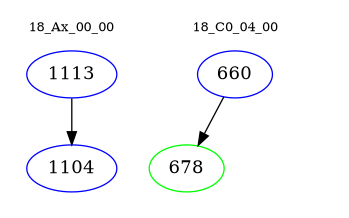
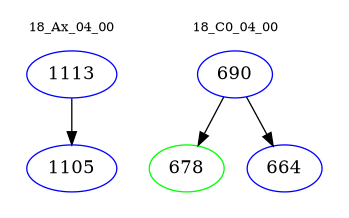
  digraph {
    node [color=blue]
    edge [color=black]
    n1 [label=1113]
-   n2 [label=1104]
-   n3 [label=660]
+   n2 [label=1105]
+   n3 [label=690]
    n4 [color=green label=678]
+   n5 [label=664]
    subgraph cluster_1 {
      color=white
      fontsize=10
-     label="18_Ax_00_00"
+     label="18_Ax_04_00"
      n1
      n2
    }
    subgraph cluster_2 {
      color=white
      fontsize=10
      label="18_C0_04_00"
      n3
      n4
+     n5
    }
    n1 -> n2
    n3 -> n4
+   n3 -> n5
  }
